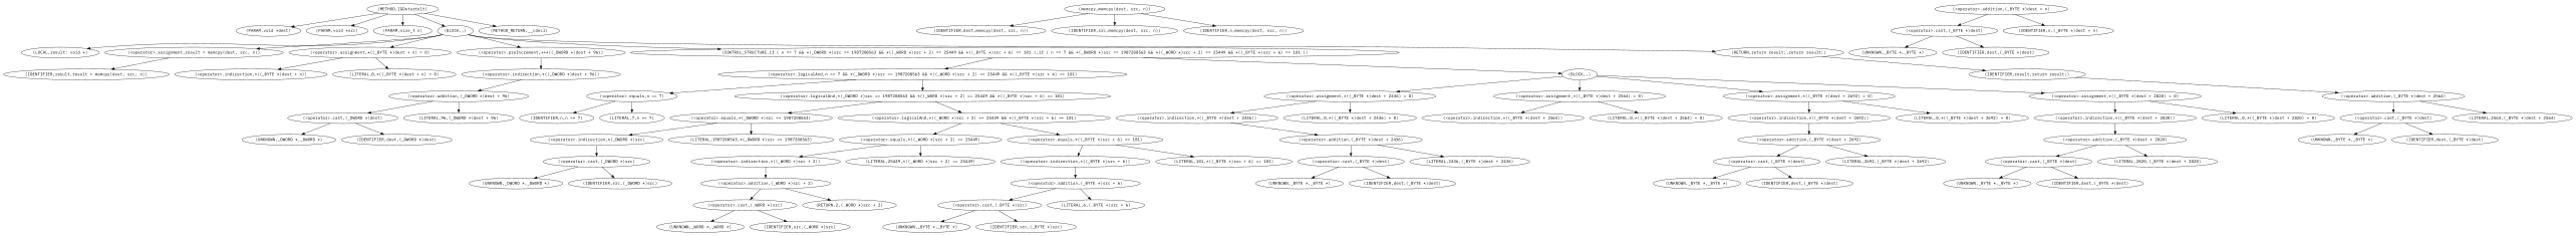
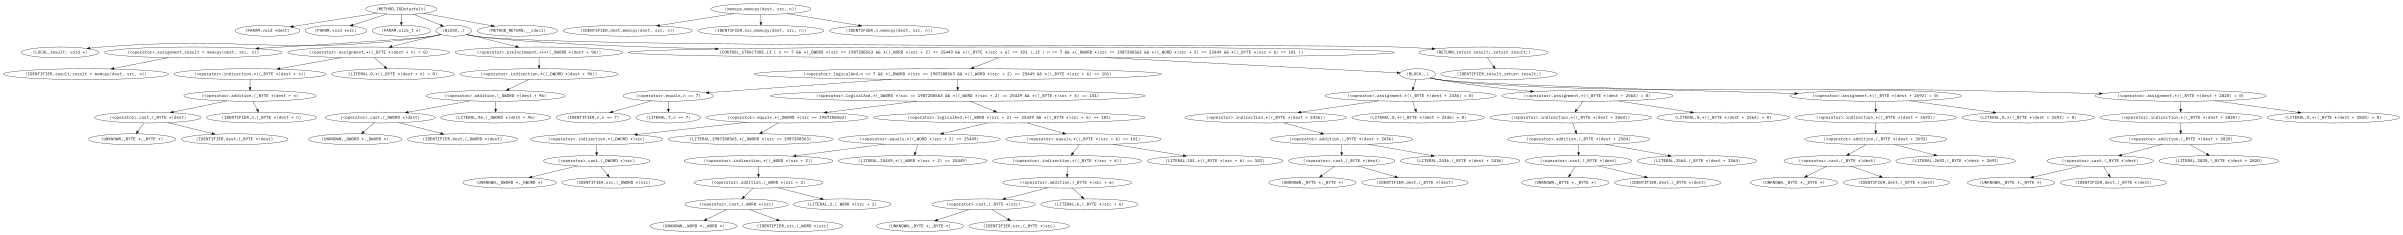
  digraph {
    fontname="IBM Plex Mono"
    node [fontname="IBM Plex Mono"]
    edge [fontname="IBM Plex Mono"]
    n1 [label="(METHOD,IGDstartelt)"]
    n2 [label="(PARAM,void *dest)"]
    n3 [label="(PARAM,void *src)"]
    n4 [label="(PARAM,size_t n)"]
    n5 [label="(BLOCK,,)"]
    n6 [label="(METHOD_RETURN,__cdecl)"]
    n7 [label="(LOCAL,result: void *)"]
    n8 [label="(<operator>.assignment,result = memcpy(dest, src, n))"]
    n9 [label="(<operator>.assignment,*((_BYTE *)dest + n) = 0)"]
    n10 [label="(<operator>.preIncrement,++*((_DWORD *)dest + 96))"]
    n11 [label="(CONTROL_STRUCTURE,if ( n == 7 && *(_DWORD *)src == 1987208563 && *((_WORD *)src + 2) == 25449 && *((_BYTE *)src + 6) == 101 ),if ( n == 7 && *(_DWORD *)src == 1987208563 && *((_WORD *)src + 2) == 25449 && *((_BYTE *)src + 6) == 101 ))"]
    n12 [label="(RETURN,return result;,return result;)"]
    n13 [label="(IDENTIFIER,result,result = memcpy(dest, src, n))"]
    n14 [label="(<operator>.indirection,*((_BYTE *)dest + n))"]
    n15 [label="(LITERAL,0,*((_BYTE *)dest + n) = 0)"]
    n16 [label="(<operator>.indirection,*((_DWORD *)dest + 96))"]
    n17 [label="(<operator>.logicalAnd,n == 7 && *(_DWORD *)src == 1987208563 && *((_WORD *)src + 2) == 25449 && *((_BYTE *)src + 6) == 101)"]
    n18 [label="(BLOCK,,)"]
    n19 [label="(IDENTIFIER,result,return result;)"]
    n20 [label="(memcpy,memcpy(dest, src, n))"]
    n21 [label="(IDENTIFIER,dest,memcpy(dest, src, n))"]
    n22 [label="(IDENTIFIER,src,memcpy(dest, src, n))"]
    n23 [label="(IDENTIFIER,n,memcpy(dest, src, n))"]
    n24 [label="(<operator>.addition,(_BYTE *)dest + n)"]
    n25 [label="(<operator>.cast,(_BYTE *)dest)"]
    n26 [label="(IDENTIFIER,n,(_BYTE *)dest + n)"]
    n27 [label="(UNKNOWN,_BYTE *,_BYTE *)"]
    n28 [label="(IDENTIFIER,dest,(_BYTE *)dest)"]
    n29 [label="(<operator>.addition,(_DWORD *)dest + 96)"]
    n30 [label="(<operator>.cast,(_DWORD *)dest)"]
    n31 [label="(LITERAL,96,(_DWORD *)dest + 96)"]
    n32 [label="(UNKNOWN,_DWORD *,_DWORD *)"]
    n33 [label="(IDENTIFIER,dest,(_DWORD *)dest)"]
    n34 [label="(<operator>.equals,n == 7)"]
    n35 [label="(<operator>.logicalAnd,*(_DWORD *)src == 1987208563 && *((_WORD *)src + 2) == 25449 && *((_BYTE *)src + 6) == 101)"]
    n36 [label="(<operator>.assignment,*((_BYTE *)dest + 2436) = 0)"]
    n37 [label="(<operator>.assignment,*((_BYTE *)dest + 2564) = 0)"]
    n38 [label="(<operator>.assignment,*((_BYTE *)dest + 2692) = 0)"]
    n39 [label="(<operator>.assignment,*((_BYTE *)dest + 2820) = 0)"]
    n40 [label="(IDENTIFIER,n,n == 7)"]
    n41 [label="(LITERAL,7,n == 7)"]
    n42 [label="(<operator>.equals,*(_DWORD *)src == 1987208563)"]
    n43 [label="(<operator>.logicalAnd,*((_WORD *)src + 2) == 25449 && *((_BYTE *)src + 6) == 101)"]
    n44 [label="(<operator>.indirection,*(_DWORD *)src)"]
    n45 [label="(LITERAL,1987208563,*(_DWORD *)src == 1987208563)"]
    n46 [label="(<operator>.equals,*((_WORD *)src + 2) == 25449)"]
    n47 [label="(<operator>.equals,*((_BYTE *)src + 6) == 101)"]
    n48 [label="(<operator>.cast,(_DWORD *)src)"]
    n49 [label="(UNKNOWN,_DWORD *,_DWORD *)"]
    n50 [label="(IDENTIFIER,src,(_DWORD *)src)"]
    n51 [label="(<operator>.indirection,*((_WORD *)src + 2))"]
    n52 [label="(LITERAL,25449,*((_WORD *)src + 2) == 25449)"]
    n53 [label="(<operator>.indirection,*((_BYTE *)src + 6))"]
    n54 [label="(LITERAL,101,*((_BYTE *)src + 6) == 101)"]
    n55 [label="(<operator>.addition,(_WORD *)src + 2)"]
    n56 [label="(<operator>.cast,(_WORD *)src)"]
-   n57 [label="(RETURN,2,(_WORD *)src + 2)"]
+   n57 [label="(LITERAL,2,(_WORD *)src + 2)"]
    n58 [label="(UNKNOWN,_WORD *,_WORD *)"]
    n59 [label="(IDENTIFIER,src,(_WORD *)src)"]
    n60 [label="(<operator>.addition,(_BYTE *)src + 6)"]
    n61 [label="(<operator>.cast,(_BYTE *)src)"]
    n62 [label="(LITERAL,6,(_BYTE *)src + 6)"]
    n63 [label="(UNKNOWN,_BYTE *,_BYTE *)"]
    n64 [label="(IDENTIFIER,src,(_BYTE *)src)"]
    n65 [label="(<operator>.indirection,*((_BYTE *)dest + 2436))"]
    n66 [label="(LITERAL,0,*((_BYTE *)dest + 2436) = 0)"]
    n67 [label="(<operator>.indirection,*((_BYTE *)dest + 2564))"]
    n68 [label="(LITERAL,0,*((_BYTE *)dest + 2564) = 0)"]
    n69 [label="(<operator>.indirection,*((_BYTE *)dest + 2692))"]
    n70 [label="(LITERAL,0,*((_BYTE *)dest + 2692) = 0)"]
    n71 [label="(<operator>.indirection,*((_BYTE *)dest + 2820))"]
    n72 [label="(LITERAL,0,*((_BYTE *)dest + 2820) = 0)"]
    n73 [label="(<operator>.addition,(_BYTE *)dest + 2436)"]
    n74 [label="(<operator>.cast,(_BYTE *)dest)"]
    n75 [label="(LITERAL,2436,(_BYTE *)dest + 2436)"]
    n76 [label="(UNKNOWN,_BYTE *,_BYTE *)"]
    n77 [label="(IDENTIFIER,dest,(_BYTE *)dest)"]
    n78 [label="(<operator>.addition,(_BYTE *)dest + 2564)"]
    n79 [label="(<operator>.cast,(_BYTE *)dest)"]
    n80 [label="(LITERAL,2564,(_BYTE *)dest + 2564)"]
    n81 [label="(UNKNOWN,_BYTE *,_BYTE *)"]
    n82 [label="(IDENTIFIER,dest,(_BYTE *)dest)"]
    n83 [label="(<operator>.addition,(_BYTE *)dest + 2692)"]
    n84 [label="(<operator>.cast,(_BYTE *)dest)"]
    n85 [label="(LITERAL,2692,(_BYTE *)dest + 2692)"]
    n86 [label="(UNKNOWN,_BYTE *,_BYTE *)"]
    n87 [label="(IDENTIFIER,dest,(_BYTE *)dest)"]
    n88 [label="(<operator>.addition,(_BYTE *)dest + 2820)"]
    n89 [label="(<operator>.cast,(_BYTE *)dest)"]
    n90 [label="(LITERAL,2820,(_BYTE *)dest + 2820)"]
    n91 [label="(UNKNOWN,_BYTE *,_BYTE *)"]
    n92 [label="(IDENTIFIER,dest,(_BYTE *)dest)"]
    n1 -> n2
    n1 -> n3
    n1 -> n4
    n1 -> n5
    n1 -> n6
    n5 -> n7
    n5 -> n8
    n5 -> n9
    n5 -> n10
    n5 -> n11
    n5 -> n12
    n8 -> n13
    n9 -> n14
    n9 -> n15
    n10 -> n16
    n11 -> n17
    n11 -> n18
    n12 -> n19
+   n14 -> n24
    n16 -> n29
    n17 -> n34
    n17 -> n35
    n18 -> n36
    n18 -> n37
    n18 -> n38
    n18 -> n39
    n20 -> n21
    n20 -> n22
    n20 -> n23
    n24 -> n25
    n24 -> n26
    n25 -> n27
    n25 -> n28
    n29 -> n30
    n29 -> n31
    n30 -> n32
    n30 -> n33
    n34 -> n40
    n34 -> n41
    n35 -> n42
    n35 -> n43
    n36 -> n65
    n36 -> n66
    n37 -> n67
    n37 -> n68
    n38 -> n69
    n38 -> n70
    n39 -> n71
    n39 -> n72
    n42 -> n44
    n42 -> n45
    n43 -> n46
    n43 -> n47
    n44 -> n48
    n46 -> n51
    n46 -> n52
    n47 -> n53
    n47 -> n54
    n48 -> n49
    n48 -> n50
    n51 -> n55
    n53 -> n60
    n55 -> n56
    n55 -> n57
    n56 -> n58
    n56 -> n59
    n60 -> n61
    n60 -> n62
    n61 -> n63
    n61 -> n64
    n65 -> n73
-   n19 -> n78
+   n67 -> n78
    n69 -> n83
    n71 -> n88
    n73 -> n74
    n73 -> n75
    n74 -> n76
    n74 -> n77
    n78 -> n79
    n78 -> n80
    n79 -> n81
    n79 -> n82
    n83 -> n84
    n83 -> n85
    n84 -> n86
    n84 -> n87
    n88 -> n89
    n88 -> n90
    n89 -> n91
    n89 -> n92
  }
